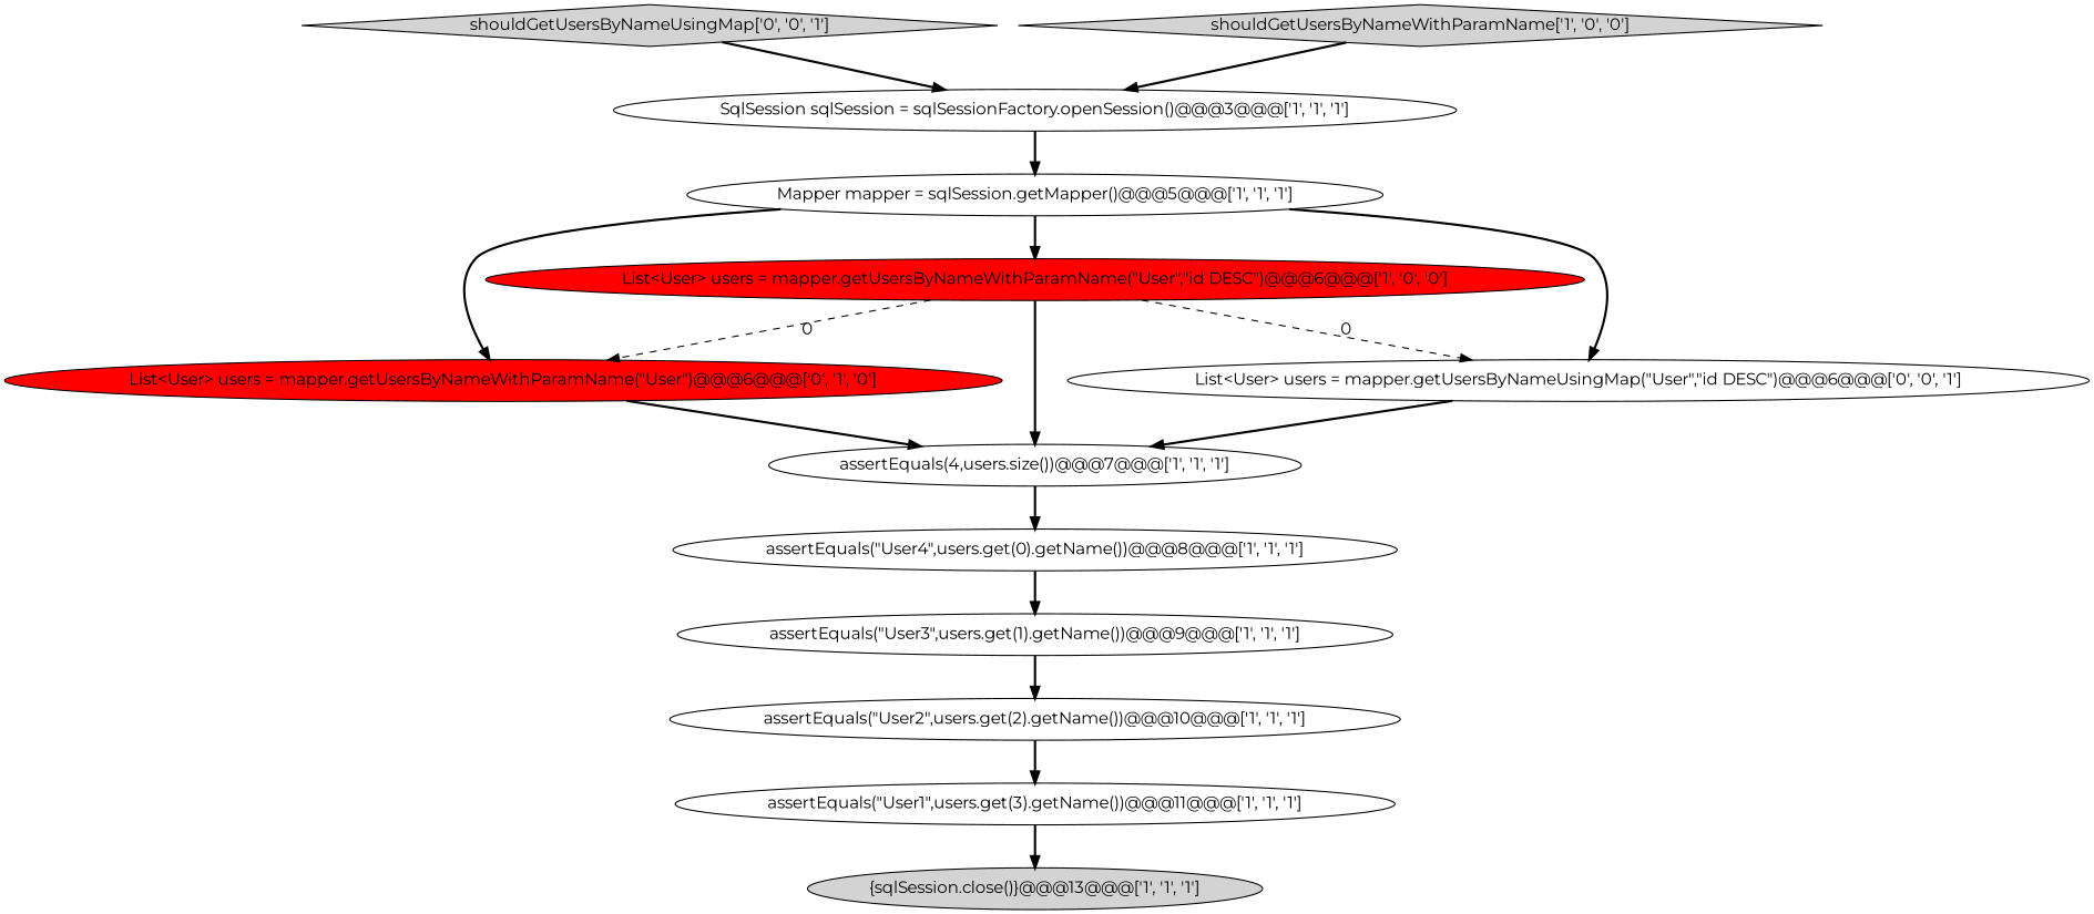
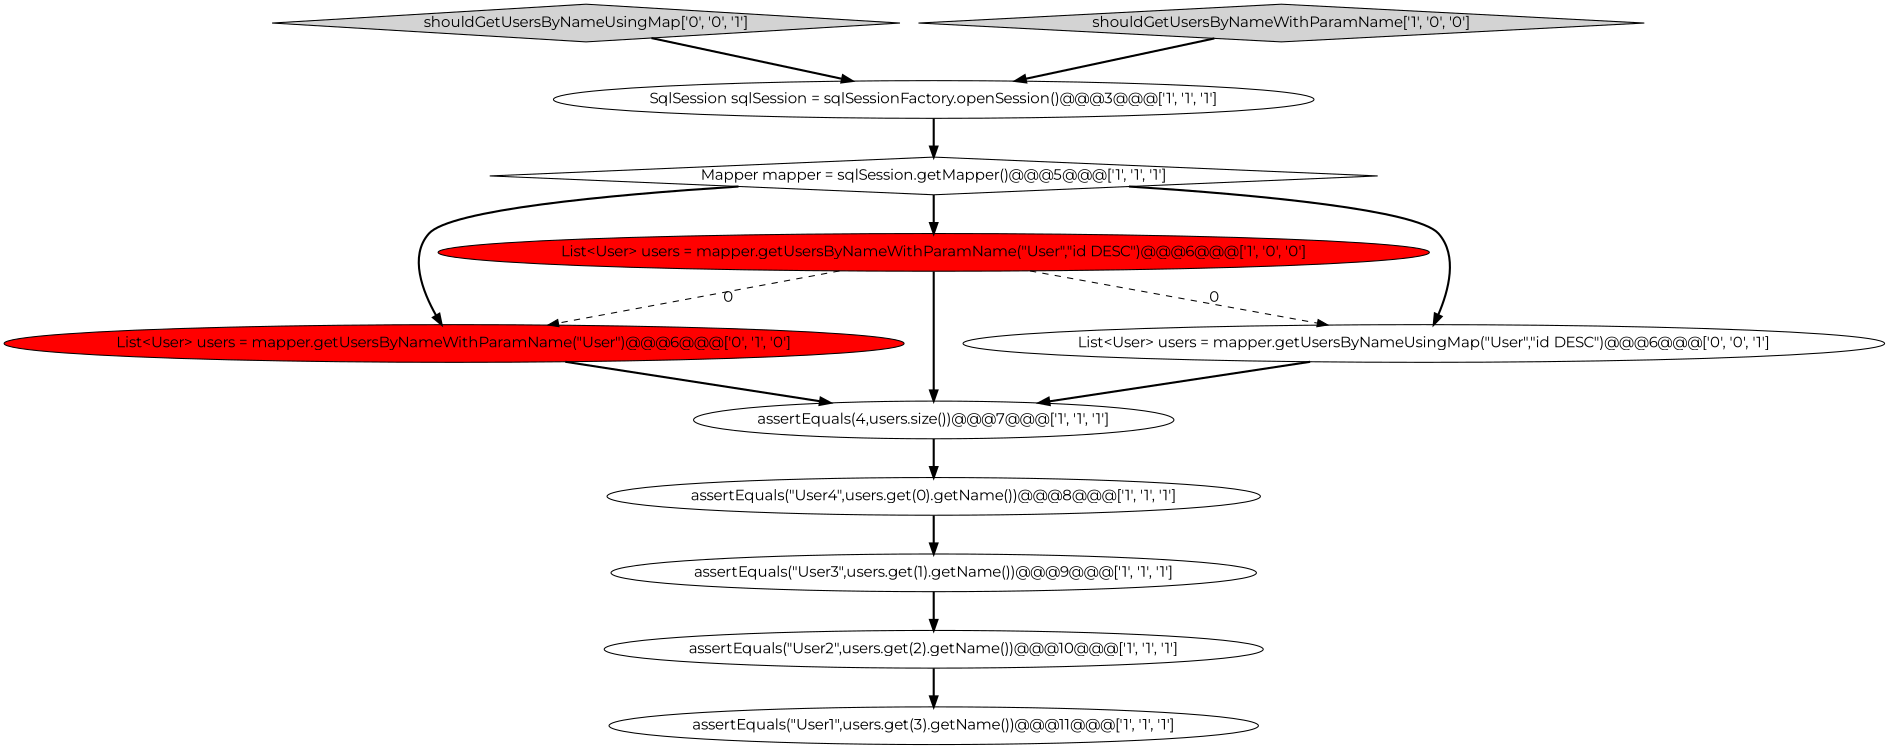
  digraph {
    fontname=Montserrat
    node [fillcolor=white fontname=Montserrat shape=ellipse style=filled]
    edge [fontname=Montserrat style=bold]
    n1 [label="assertEquals(\"User4\",users.get(0).getName())@@@8@@@['1', '1', '1']"]
    n2 [label="assertEquals(\"User3\",users.get(1).getName())@@@9@@@['1', '1', '1']"]
    n3 [label="assertEquals(\"User2\",users.get(2).getName())@@@10@@@['1', '1', '1']"]
    n4 [label="SqlSession sqlSession = sqlSessionFactory.openSession()@@@3@@@['1', '1', '1']"]
-   n5 [label="Mapper mapper = sqlSession.getMapper()@@@5@@@['1', '1', '1']"]
+   n5 [label="Mapper mapper = sqlSession.getMapper()@@@5@@@['1', '1', '1']" shape=diamond]
    n6 [fillcolor=lightgray label="shouldGetUsersByNameUsingMap['0', '0', '1']" shape=diamond]
    n7 [label="assertEquals(\"User1\",users.get(3).getName())@@@11@@@['1', '1', '1']"]
-   n8 [fillcolor=lightgray label="{sqlSession.close()}@@@13@@@['1', '1', '1']"]
    n9 [fillcolor=lightgray label="shouldGetUsersByNameWithParamName['1', '0', '0']" shape=diamond]
    n10 [label="assertEquals(4,users.size())@@@7@@@['1', '1', '1']"]
    n11 [fillcolor=red label="List<User> users = mapper.getUsersByNameWithParamName(\"User\",\"id DESC\")@@@6@@@['1', '0', '0']"]
    n12 [label="List<User> users = mapper.getUsersByNameUsingMap(\"User\",\"id DESC\")@@@6@@@['0', '0', '1']"]
    n13 [fillcolor=red label="List<User> users = mapper.getUsersByNameWithParamName(\"User\")@@@6@@@['0', '1', '0']"]
    n1 -> n2
    n2 -> n3
    n3 -> n7
    n4 -> n5
    n5 -> n11
    n5 -> n12
    n5 -> n13
    n6 -> n4
-   n7 -> n8
    n9 -> n4
    n10 -> n1
    n11 -> n10
    n11 -> n12 [label=0 style=dashed]
    n11 -> n13 [label=0 style=dashed]
    n12 -> n10
    n13 -> n10
  }
